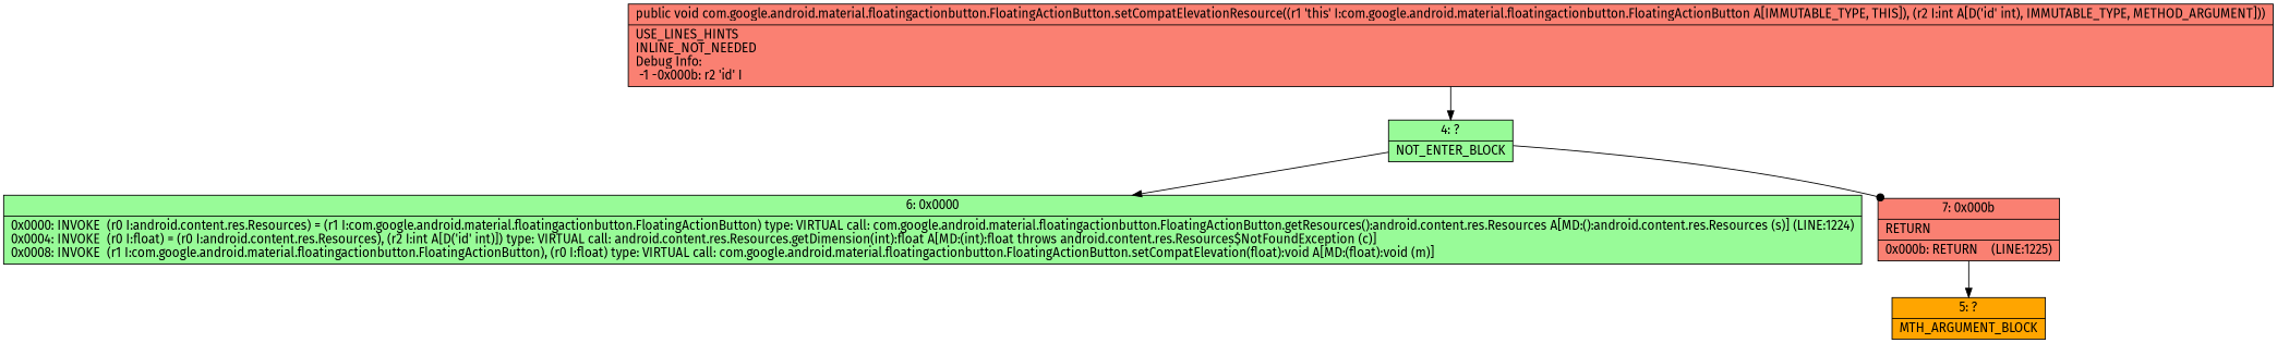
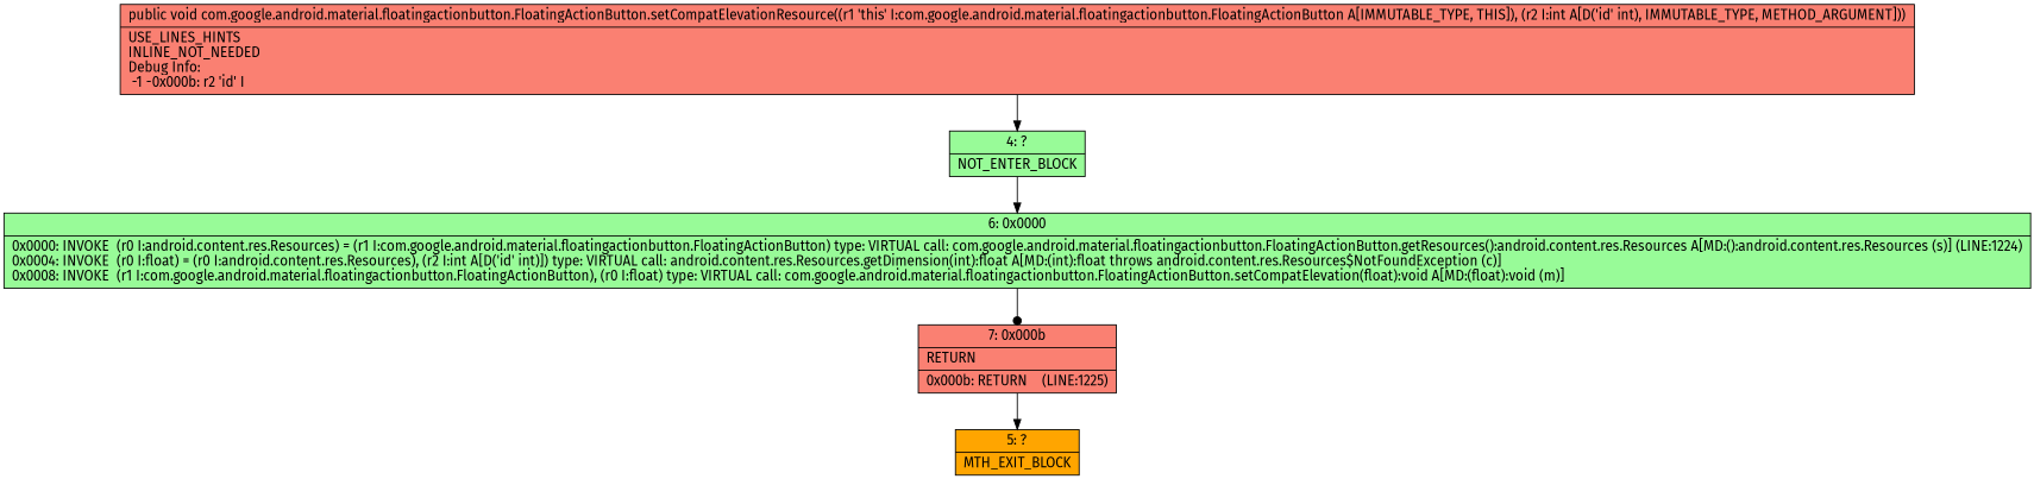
  digraph {
    fontname="Fira Sans"
    node [fillcolor=palegreen fontname="Fira Sans" shape=record style=filled]
    edge [arrowhead=normal fontname="Fira Sans"]
    n1 [label="{4\:\ ?|NOT_ENTER_BLOCK\l}"]
    n2 [label="{6\:\ 0x0000|0x0000: INVOKE  (r0 I:android.content.res.Resources) = (r1 I:com.google.android.material.floatingactionbutton.FloatingActionButton) type: VIRTUAL call: com.google.android.material.floatingactionbutton.FloatingActionButton.getResources():android.content.res.Resources A[MD:():android.content.res.Resources (s)] (LINE:1224)\l0x0004: INVOKE  (r0 I:float) = (r0 I:android.content.res.Resources), (r2 I:int A[D('id' int)]) type: VIRTUAL call: android.content.res.Resources.getDimension(int):float A[MD:(int):float throws android.content.res.Resources$NotFoundException (c)]\l0x0008: INVOKE  (r1 I:com.google.android.material.floatingactionbutton.FloatingActionButton), (r0 I:float) type: VIRTUAL call: com.google.android.material.floatingactionbutton.FloatingActionButton.setCompatElevation(float):void A[MD:(float):void (m)]\l}"]
    n3 [fillcolor=salmon label="{7\:\ 0x000b|RETURN\l|0x000b: RETURN    (LINE:1225)\l}"]
-   n4 [fillcolor=orange label="{5\:\ ?|MTH_ARGUMENT_BLOCK\l}"]
+   n4 [fillcolor=orange label="{5\:\ ?|MTH_EXIT_BLOCK\l}"]
    n5 [fillcolor=salmon label="{public void com.google.android.material.floatingactionbutton.FloatingActionButton.setCompatElevationResource((r1 'this' I:com.google.android.material.floatingactionbutton.FloatingActionButton A[IMMUTABLE_TYPE, THIS]), (r2 I:int A[D('id' int), IMMUTABLE_TYPE, METHOD_ARGUMENT]))  | USE_LINES_HINTS\lINLINE_NOT_NEEDED\lDebug Info:\l  \-1 \-0x000b: r2 'id' I\l}"]
    n1 -> n2
-   n1 -> n3 [arrowhead=dot]
+   n2 -> n3 [arrowhead=dot]
    n3 -> n4
    n5 -> n1
  }
